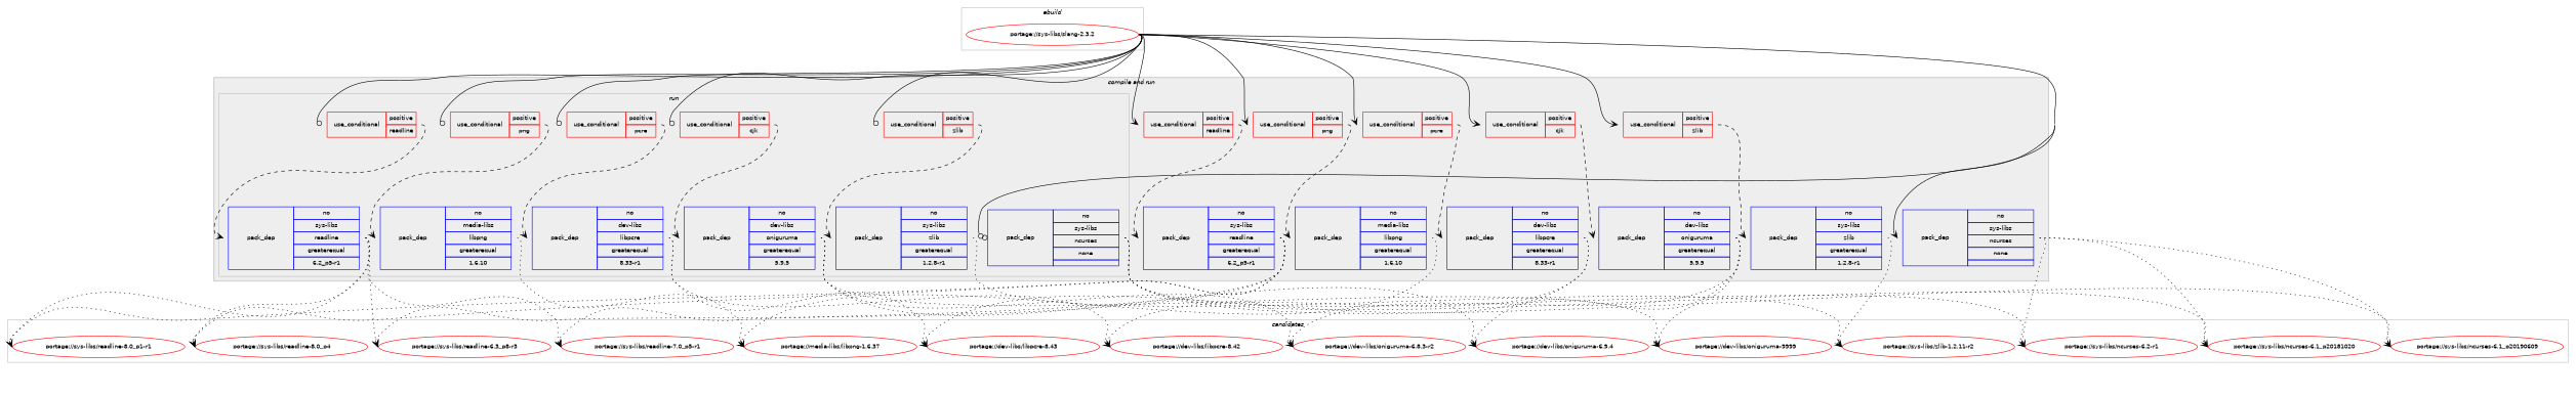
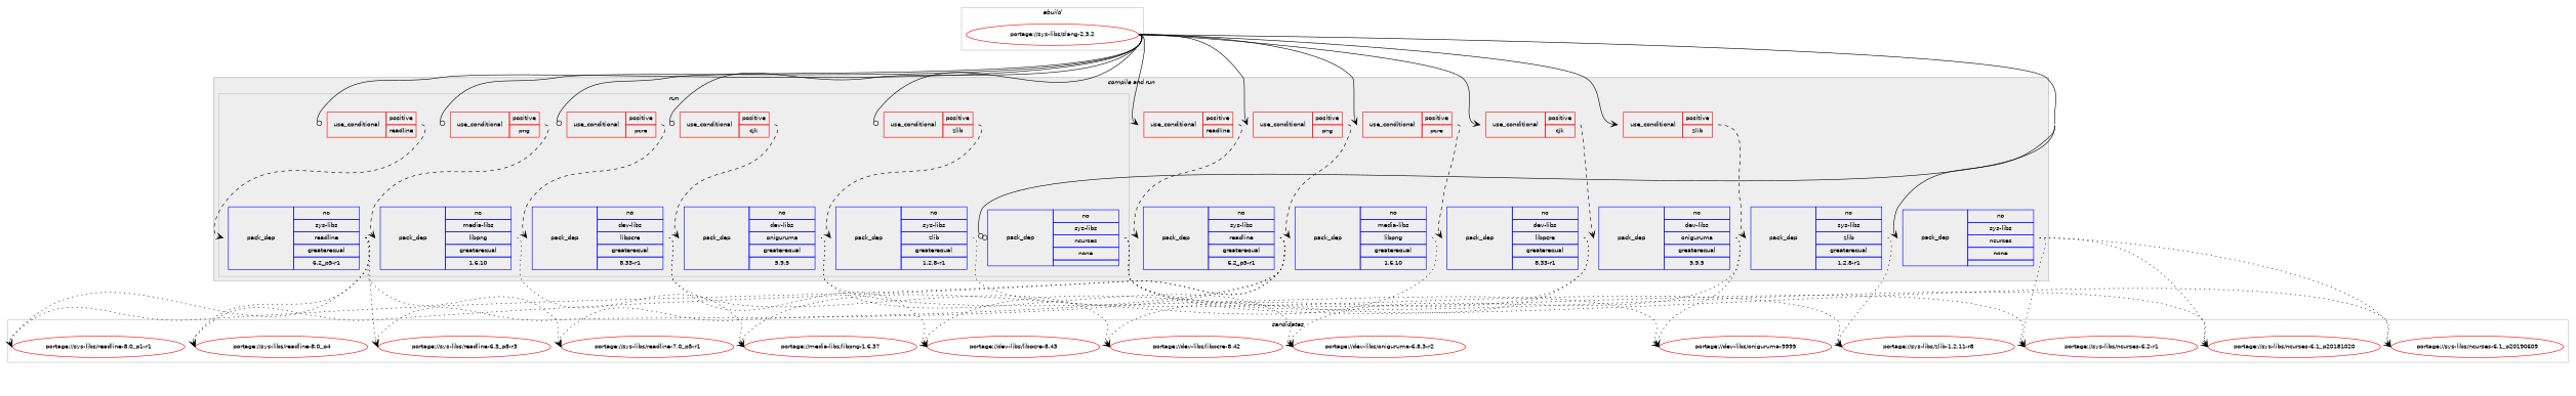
  digraph {
    compound=true
    concentrate=true
    fontname=Helvetica
    fontsize=10
    newrank=true
    rankdir=TB
    ranksep=1.5
    node [color=red fontname=Helvetica fontsize=10 shape=none]
    edge [arrowhead=vee headport=w style=dotted tailport=e weight=100]
    n1 [label="portage://sys-libs/slang-2.3.2" width=4 shape=""]
    n2 [color=blue label=<<TABLE BORDER="0" CELLBORDER="1" CELLSPACING="0" CELLPADDING="4" WIDTH="220"><TR><TD ROWSPAN="6" CELLPADDING="30">pack_dep</TD></TR><TR><TD WIDTH="110">no</TD></TR><TR><TD>dev-libs</TD></TR><TR><TD>oniguruma</TD></TR><TR><TD>greaterequal</TD></TR><TR><TD>5.9.5</TD></TR></TABLE>>]
    n3 [label=<<TABLE BORDER="0" CELLBORDER="1" CELLSPACING="0" CELLPADDING="4"><TR><TD ROWSPAN="3" CELLPADDING="10">use_conditional</TD></TR><TR><TD>positive</TD></TR><TR><TD>cjk</TD></TR></TABLE>>]
    n4 [color=blue label=<<TABLE BORDER="0" CELLBORDER="1" CELLSPACING="0" CELLPADDING="4" WIDTH="220"><TR><TD ROWSPAN="6" CELLPADDING="30">pack_dep</TD></TR><TR><TD WIDTH="110">no</TD></TR><TR><TD>dev-libs</TD></TR><TR><TD>libpcre</TD></TR><TR><TD>greaterequal</TD></TR><TR><TD>8.33-r1</TD></TR></TABLE>>]
    n5 [label=<<TABLE BORDER="0" CELLBORDER="1" CELLSPACING="0" CELLPADDING="4"><TR><TD ROWSPAN="3" CELLPADDING="10">use_conditional</TD></TR><TR><TD>positive</TD></TR><TR><TD>pcre</TD></TR></TABLE>>]
    n6 [color=blue label=<<TABLE BORDER="0" CELLBORDER="1" CELLSPACING="0" CELLPADDING="4" WIDTH="220"><TR><TD ROWSPAN="6" CELLPADDING="30">pack_dep</TD></TR><TR><TD WIDTH="110">no</TD></TR><TR><TD>media-libs</TD></TR><TR><TD>libpng</TD></TR><TR><TD>greaterequal</TD></TR><TR><TD>1.6.10</TD></TR></TABLE>>]
    n7 [label=<<TABLE BORDER="0" CELLBORDER="1" CELLSPACING="0" CELLPADDING="4"><TR><TD ROWSPAN="3" CELLPADDING="10">use_conditional</TD></TR><TR><TD>positive</TD></TR><TR><TD>png</TD></TR></TABLE>>]
    n8 [color=blue label=<<TABLE BORDER="0" CELLBORDER="1" CELLSPACING="0" CELLPADDING="4" WIDTH="220"><TR><TD ROWSPAN="6" CELLPADDING="30">pack_dep</TD></TR><TR><TD WIDTH="110">no</TD></TR><TR><TD>sys-libs</TD></TR><TR><TD>readline</TD></TR><TR><TD>greaterequal</TD></TR><TR><TD>6.2_p5-r1</TD></TR></TABLE>>]
    n9 [label=<<TABLE BORDER="0" CELLBORDER="1" CELLSPACING="0" CELLPADDING="4"><TR><TD ROWSPAN="3" CELLPADDING="10">use_conditional</TD></TR><TR><TD>positive</TD></TR><TR><TD>readline</TD></TR></TABLE>>]
    n10 [color=blue label=<<TABLE BORDER="0" CELLBORDER="1" CELLSPACING="0" CELLPADDING="4" WIDTH="220"><TR><TD ROWSPAN="6" CELLPADDING="30">pack_dep</TD></TR><TR><TD WIDTH="110">no</TD></TR><TR><TD>sys-libs</TD></TR><TR><TD>zlib</TD></TR><TR><TD>greaterequal</TD></TR><TR><TD>1.2.8-r1</TD></TR></TABLE>>]
    n11 [label=<<TABLE BORDER="0" CELLBORDER="1" CELLSPACING="0" CELLPADDING="4"><TR><TD ROWSPAN="3" CELLPADDING="10">use_conditional</TD></TR><TR><TD>positive</TD></TR><TR><TD>zlib</TD></TR></TABLE>>]
    n12 [color=blue label=<<TABLE BORDER="0" CELLBORDER="1" CELLSPACING="0" CELLPADDING="4" WIDTH="220"><TR><TD ROWSPAN="6" CELLPADDING="30">pack_dep</TD></TR><TR><TD WIDTH="110">no</TD></TR><TR><TD>sys-libs</TD></TR><TR><TD>ncurses</TD></TR><TR><TD>none</TD></TR><TR><TD></TD></TR></TABLE>>]
    n13 [color=blue label=<<TABLE BORDER="0" CELLBORDER="1" CELLSPACING="0" CELLPADDING="4" WIDTH="220"><TR><TD ROWSPAN="6" CELLPADDING="30">pack_dep</TD></TR><TR><TD WIDTH="110">no</TD></TR><TR><TD>dev-libs</TD></TR><TR><TD>oniguruma</TD></TR><TR><TD>greaterequal</TD></TR><TR><TD>5.9.5</TD></TR></TABLE>>]
    n14 [label=<<TABLE BORDER="0" CELLBORDER="1" CELLSPACING="0" CELLPADDING="4"><TR><TD ROWSPAN="3" CELLPADDING="10">use_conditional</TD></TR><TR><TD>positive</TD></TR><TR><TD>cjk</TD></TR></TABLE>>]
    n15 [color=blue label=<<TABLE BORDER="0" CELLBORDER="1" CELLSPACING="0" CELLPADDING="4" WIDTH="220"><TR><TD ROWSPAN="6" CELLPADDING="30">pack_dep</TD></TR><TR><TD WIDTH="110">no</TD></TR><TR><TD>dev-libs</TD></TR><TR><TD>libpcre</TD></TR><TR><TD>greaterequal</TD></TR><TR><TD>8.33-r1</TD></TR></TABLE>>]
    n16 [label=<<TABLE BORDER="0" CELLBORDER="1" CELLSPACING="0" CELLPADDING="4"><TR><TD ROWSPAN="3" CELLPADDING="10">use_conditional</TD></TR><TR><TD>positive</TD></TR><TR><TD>pcre</TD></TR></TABLE>>]
    n17 [color=blue label=<<TABLE BORDER="0" CELLBORDER="1" CELLSPACING="0" CELLPADDING="4" WIDTH="220"><TR><TD ROWSPAN="6" CELLPADDING="30">pack_dep</TD></TR><TR><TD WIDTH="110">no</TD></TR><TR><TD>media-libs</TD></TR><TR><TD>libpng</TD></TR><TR><TD>greaterequal</TD></TR><TR><TD>1.6.10</TD></TR></TABLE>>]
    n18 [label=<<TABLE BORDER="0" CELLBORDER="1" CELLSPACING="0" CELLPADDING="4"><TR><TD ROWSPAN="3" CELLPADDING="10">use_conditional</TD></TR><TR><TD>positive</TD></TR><TR><TD>png</TD></TR></TABLE>>]
    n19 [color=blue label=<<TABLE BORDER="0" CELLBORDER="1" CELLSPACING="0" CELLPADDING="4" WIDTH="220"><TR><TD ROWSPAN="6" CELLPADDING="30">pack_dep</TD></TR><TR><TD WIDTH="110">no</TD></TR><TR><TD>sys-libs</TD></TR><TR><TD>readline</TD></TR><TR><TD>greaterequal</TD></TR><TR><TD>6.2_p5-r1</TD></TR></TABLE>>]
    n20 [label=<<TABLE BORDER="0" CELLBORDER="1" CELLSPACING="0" CELLPADDING="4"><TR><TD ROWSPAN="3" CELLPADDING="10">use_conditional</TD></TR><TR><TD>positive</TD></TR><TR><TD>readline</TD></TR></TABLE>>]
    n21 [color=blue label=<<TABLE BORDER="0" CELLBORDER="1" CELLSPACING="0" CELLPADDING="4" WIDTH="220"><TR><TD ROWSPAN="6" CELLPADDING="30">pack_dep</TD></TR><TR><TD WIDTH="110">no</TD></TR><TR><TD>sys-libs</TD></TR><TR><TD>zlib</TD></TR><TR><TD>greaterequal</TD></TR><TR><TD>1.2.8-r1</TD></TR></TABLE>>]
    n22 [label=<<TABLE BORDER="0" CELLBORDER="1" CELLSPACING="0" CELLPADDING="4"><TR><TD ROWSPAN="3" CELLPADDING="10">use_conditional</TD></TR><TR><TD>positive</TD></TR><TR><TD>zlib</TD></TR></TABLE>>]
    n23 [color=blue label=<<TABLE BORDER="0" CELLBORDER="1" CELLSPACING="0" CELLPADDING="4" WIDTH="220"><TR><TD ROWSPAN="6" CELLPADDING="30">pack_dep</TD></TR><TR><TD WIDTH="110">no</TD></TR><TR><TD>sys-libs</TD></TR><TR><TD>ncurses</TD></TR><TR><TD>none</TD></TR><TR><TD></TD></TR></TABLE>>]
    n24 [label="portage://dev-libs/libpcre-8.43" width=4 shape=""]
    n25 [label="portage://dev-libs/libpcre-8.42" width=4 shape=""]
    n26 [label="portage://dev-libs/oniguruma-9999" width=4 shape=""]
-   n27 [label="portage://dev-libs/oniguruma-6.9.4" width=4 shape=""]
    n28 [label="portage://dev-libs/oniguruma-6.8.3-r2" width=4 shape=""]
    n29 [label="portage://media-libs/libpng-1.6.37" width=4 shape=""]
    n30 [label="portage://sys-libs/readline-8.0_p4" width=4 shape=""]
    n31 [label="portage://sys-libs/readline-8.0_p1-r1" width=4 shape=""]
    n32 [label="portage://sys-libs/readline-7.0_p5-r1" width=4 shape=""]
    n33 [label="portage://sys-libs/readline-6.3_p8-r3" width=4 shape=""]
-   n34 [label="portage://sys-libs/zlib-1.2.11-r2" width=4 shape=""]
+   n34 [label="portage://sys-libs/zlib-1.2.11-r8" width=4 shape=""]
    n35 [label="portage://sys-libs/ncurses-6.2-r1" width=4 shape=""]
    n36 [label="portage://sys-libs/ncurses-6.1_p20190609" width=4 shape=""]
    n37 [label="portage://sys-libs/ncurses-6.1_p20181020" width=4 shape=""]
    subgraph cluster_1 {
      color=gray
      label=<<i>ebuild</i>>
      rank=same
      n1
    }
    subgraph cluster_2 {
      color=gray
      label=<<i>dependencies</i>>
      subgraph cluster_3 {
        color=gray
        fillcolor="#eeeeee"
        label=<<i>compile</i>>
        style=filled
        subgraph sub_4 {
          color=gray
          fillcolor="#eeeeee"
          label=<<i>compile</i>>
          style=filled
          n3
          subgraph sub_5 {
            color=gray
            fillcolor="#eeeeee"
            label=<<i>compile</i>>
            style=filled
            n2
          }
        }
        subgraph sub_6 {
          color=gray
          fillcolor="#eeeeee"
          label=<<i>compile</i>>
          style=filled
          n5
          subgraph sub_7 {
            color=gray
            fillcolor="#eeeeee"
            label=<<i>compile</i>>
            style=filled
            n4
          }
        }
        subgraph sub_8 {
          color=gray
          fillcolor="#eeeeee"
          label=<<i>compile</i>>
          style=filled
          n7
          subgraph sub_9 {
            color=gray
            fillcolor="#eeeeee"
            label=<<i>compile</i>>
            style=filled
            n6
          }
        }
        subgraph sub_10 {
          color=gray
          fillcolor="#eeeeee"
          label=<<i>compile</i>>
          style=filled
          n9
          subgraph sub_11 {
            color=gray
            fillcolor="#eeeeee"
            label=<<i>compile</i>>
            style=filled
            n8
          }
        }
        subgraph sub_12 {
          color=gray
          fillcolor="#eeeeee"
          label=<<i>compile</i>>
          style=filled
          n11
          subgraph sub_13 {
            color=gray
            fillcolor="#eeeeee"
            label=<<i>compile</i>>
            style=filled
            n10
          }
        }
        subgraph sub_14 {
          color=gray
          fillcolor="#eeeeee"
          label=<<i>compile</i>>
          style=filled
          n12
        }
      }
      subgraph cluster_15 {
        color=gray
        fillcolor="#eeeeee"
        label=<<i>compile and run</i>>
        style=filled
      }
      subgraph cluster_16 {
        color=gray
        fillcolor="#eeeeee"
        label=<<i>run</i>>
        style=filled
        subgraph sub_17 {
          color=gray
          fillcolor="#eeeeee"
          label=<<i>run</i>>
          style=filled
          n14
          subgraph sub_18 {
            color=gray
            fillcolor="#eeeeee"
            label=<<i>run</i>>
            style=filled
            n13
          }
        }
        subgraph sub_19 {
          color=gray
          fillcolor="#eeeeee"
          label=<<i>run</i>>
          style=filled
          n16
          subgraph sub_20 {
            color=gray
            fillcolor="#eeeeee"
            label=<<i>run</i>>
            style=filled
            n15
          }
        }
        subgraph sub_21 {
          color=gray
          fillcolor="#eeeeee"
          label=<<i>run</i>>
          style=filled
          n18
          subgraph sub_22 {
            color=gray
            fillcolor="#eeeeee"
            label=<<i>run</i>>
            style=filled
            n17
          }
        }
        subgraph sub_23 {
          color=gray
          fillcolor="#eeeeee"
          label=<<i>run</i>>
          style=filled
          n20
          subgraph sub_24 {
            color=gray
            fillcolor="#eeeeee"
            label=<<i>run</i>>
            style=filled
            n19
          }
        }
        subgraph sub_25 {
          color=gray
          fillcolor="#eeeeee"
          label=<<i>run</i>>
          style=filled
          n22
          subgraph sub_26 {
            color=gray
            fillcolor="#eeeeee"
            label=<<i>run</i>>
            style=filled
            n21
          }
        }
        subgraph sub_27 {
          color=gray
          fillcolor="#eeeeee"
          label=<<i>run</i>>
          style=filled
          n23
        }
      }
    }
    subgraph cluster_28 {
      color=gray
      label=<<i>candidates</i>>
      rank=same
      subgraph sub_29 {
        color=black
        label=<<i>candidates</i>>
        nodesep=1
        rank=same
        n24
        n25
      }
      subgraph sub_30 {
        color=black
        label=<<i>candidates</i>>
        nodesep=1
        rank=same
        n26
-       n27
        n28
      }
      subgraph sub_31 {
        color=black
        label=<<i>candidates</i>>
        nodesep=1
        rank=same
        n29
      }
      subgraph sub_32 {
        color=black
        label=<<i>candidates</i>>
        nodesep=1
        rank=same
        n30
        n31
        n32
        n33
      }
      subgraph sub_33 {
        color=black
        label=<<i>candidates</i>>
        nodesep=1
        rank=same
        n34
      }
      subgraph sub_34 {
        color=black
        label=<<i>candidates</i>>
        nodesep=1
        rank=same
        n35
        n36
        n37
      }
      subgraph sub_35 {
        color=black
        label=<<i>candidates</i>>
        nodesep=1
        rank=same
        n26
-       n27
        n28
      }
      subgraph sub_36 {
        color=black
        label=<<i>candidates</i>>
        nodesep=1
        rank=same
        n24
        n25
      }
      subgraph sub_37 {
        color=black
        label=<<i>candidates</i>>
        nodesep=1
        rank=same
        n29
      }
      subgraph sub_38 {
        color=black
        label=<<i>candidates</i>>
        nodesep=1
        rank=same
        n30
        n31
        n32
        n33
      }
      subgraph sub_39 {
        color=black
        label=<<i>candidates</i>>
        nodesep=1
        rank=same
        n34
      }
      subgraph sub_40 {
        color=black
        label=<<i>candidates</i>>
        nodesep=1
        rank=same
        n35
        n36
        n37
      }
    }
    n1 -> n3 [style=solid weight=20]
    n1 -> n5 [style=solid weight=20]
    n1 -> n7 [style=solid weight=20]
    n1 -> n9 [style=solid weight=20]
    n1 -> n11 [style=solid weight=20]
    n1 -> n12 [style=solid weight=20]
    n1 -> n14 [arrowhead=odot style=solid weight=20]
    n1 -> n16 [arrowhead=odot style=solid weight=20]
    n1 -> n18 [arrowhead=odot style=solid weight=20]
    n1 -> n20 [arrowhead=odot style=solid weight=20]
    n1 -> n22 [arrowhead=odot style=solid weight=20]
    n1 -> n23 [arrowhead=odot style=solid weight=20]
    n2 -> n26
-   n2 -> n27
    n2 -> n28
    n3 -> n2 [style=dashed weight=20]
    n4 -> n24
    n4 -> n25
    n5 -> n4 [style=dashed weight=20]
    n6 -> n29
    n7 -> n6 [style=dashed weight=20]
    n8 -> n30
    n8 -> n31
    n8 -> n32
    n8 -> n33
    n9 -> n8 [style=dashed weight=20]
    n10 -> n34
    n11 -> n10 [style=dashed weight=20]
    n12 -> n35
    n12 -> n36
    n12 -> n37
    n13 -> n26
-   n13 -> n27
    n13 -> n28
    n14 -> n13 [style=dashed weight=20]
    n15 -> n24
    n15 -> n25
    n16 -> n15 [style=dashed weight=20]
    n17 -> n29
    n18 -> n17 [style=dashed weight=20]
    n19 -> n30
    n19 -> n31
    n19 -> n32
    n19 -> n33
    n20 -> n19 [style=dashed weight=20]
    n21 -> n34
    n22 -> n21 [style=dashed weight=20]
    n23 -> n35
    n23 -> n36
    n23 -> n37
  }
